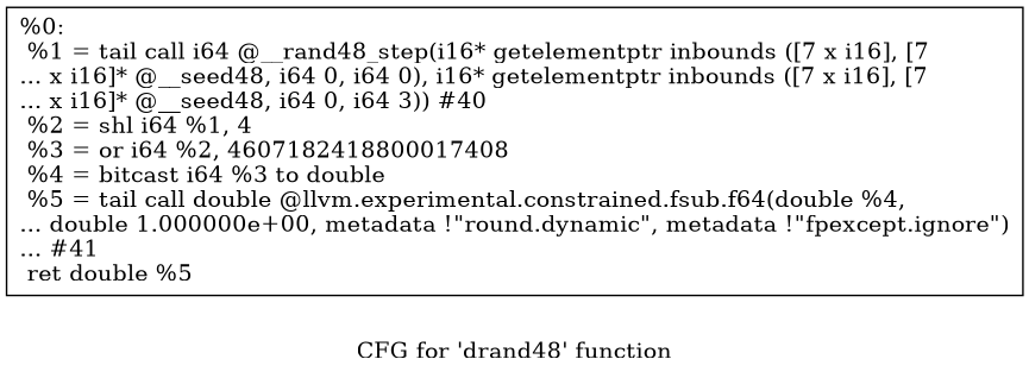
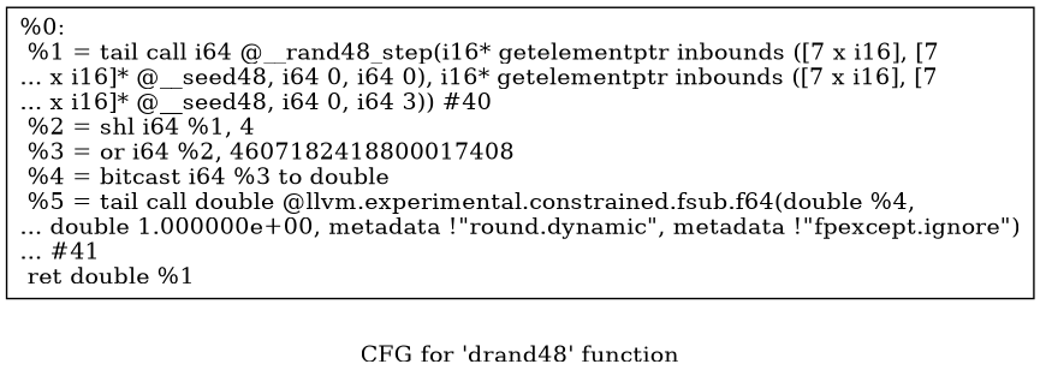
  digraph {
    label="CFG for 'drand48' function"
    rankdir=LR
-   n1 [label="{%0:\l  %1 = tail call i64 @__rand48_step(i16* getelementptr inbounds ([7 x i16], [7\l... x i16]* @__seed48, i64 0, i64 0), i16* getelementptr inbounds ([7 x i16], [7\l... x i16]* @__seed48, i64 0, i64 3)) #40\l  %2 = shl i64 %1, 4\l  %3 = or i64 %2, 4607182418800017408\l  %4 = bitcast i64 %3 to double\l  %5 = tail call double @llvm.experimental.constrained.fsub.f64(double %4,\l... double 1.000000e+00, metadata !\"round.dynamic\", metadata !\"fpexcept.ignore\")\l... #41\l  ret double %5\l}" shape=record]
+   n1 [label="{%0:\l  %1 = tail call i64 @__rand48_step(i16* getelementptr inbounds ([7 x i16], [7\l... x i16]* @__seed48, i64 0, i64 0), i16* getelementptr inbounds ([7 x i16], [7\l... x i16]* @__seed48, i64 0, i64 3)) #40\l  %2 = shl i64 %1, 4\l  %3 = or i64 %2, 4607182418800017408\l  %4 = bitcast i64 %3 to double\l  %5 = tail call double @llvm.experimental.constrained.fsub.f64(double %4,\l... double 1.000000e+00, metadata !\"round.dynamic\", metadata !\"fpexcept.ignore\")\l... #41\l  ret double %1\l}" shape=record]
  }
